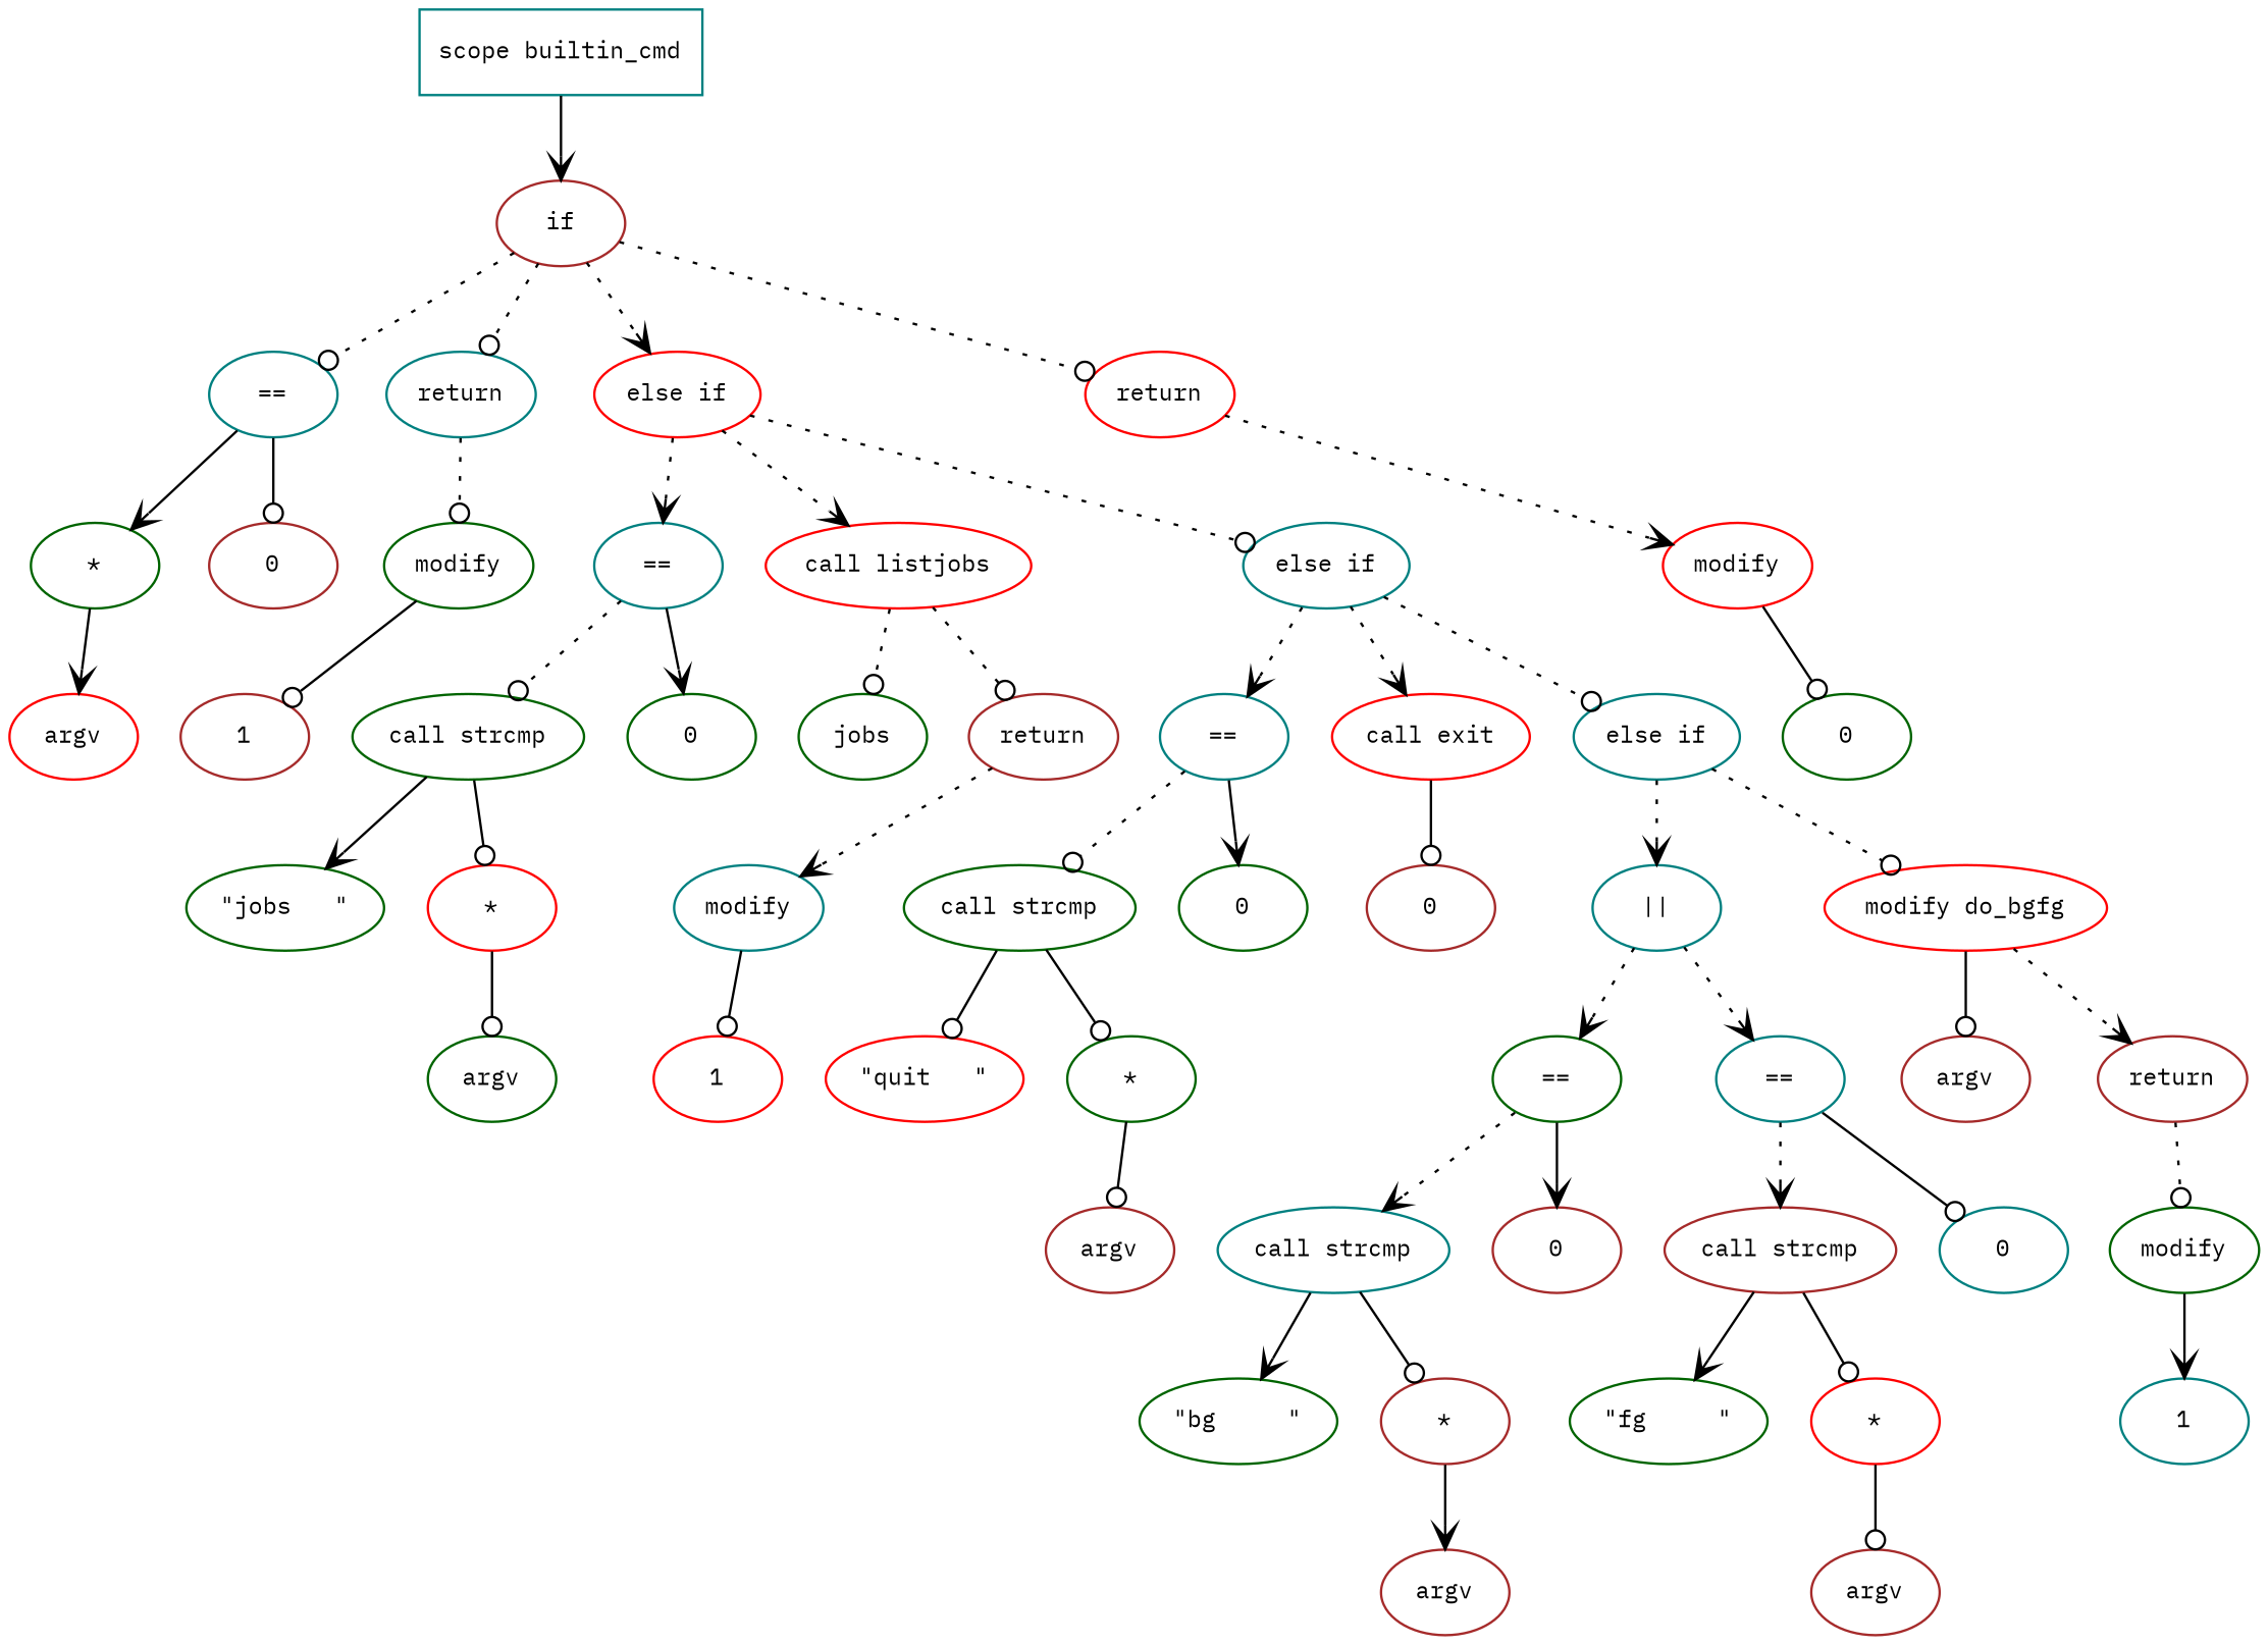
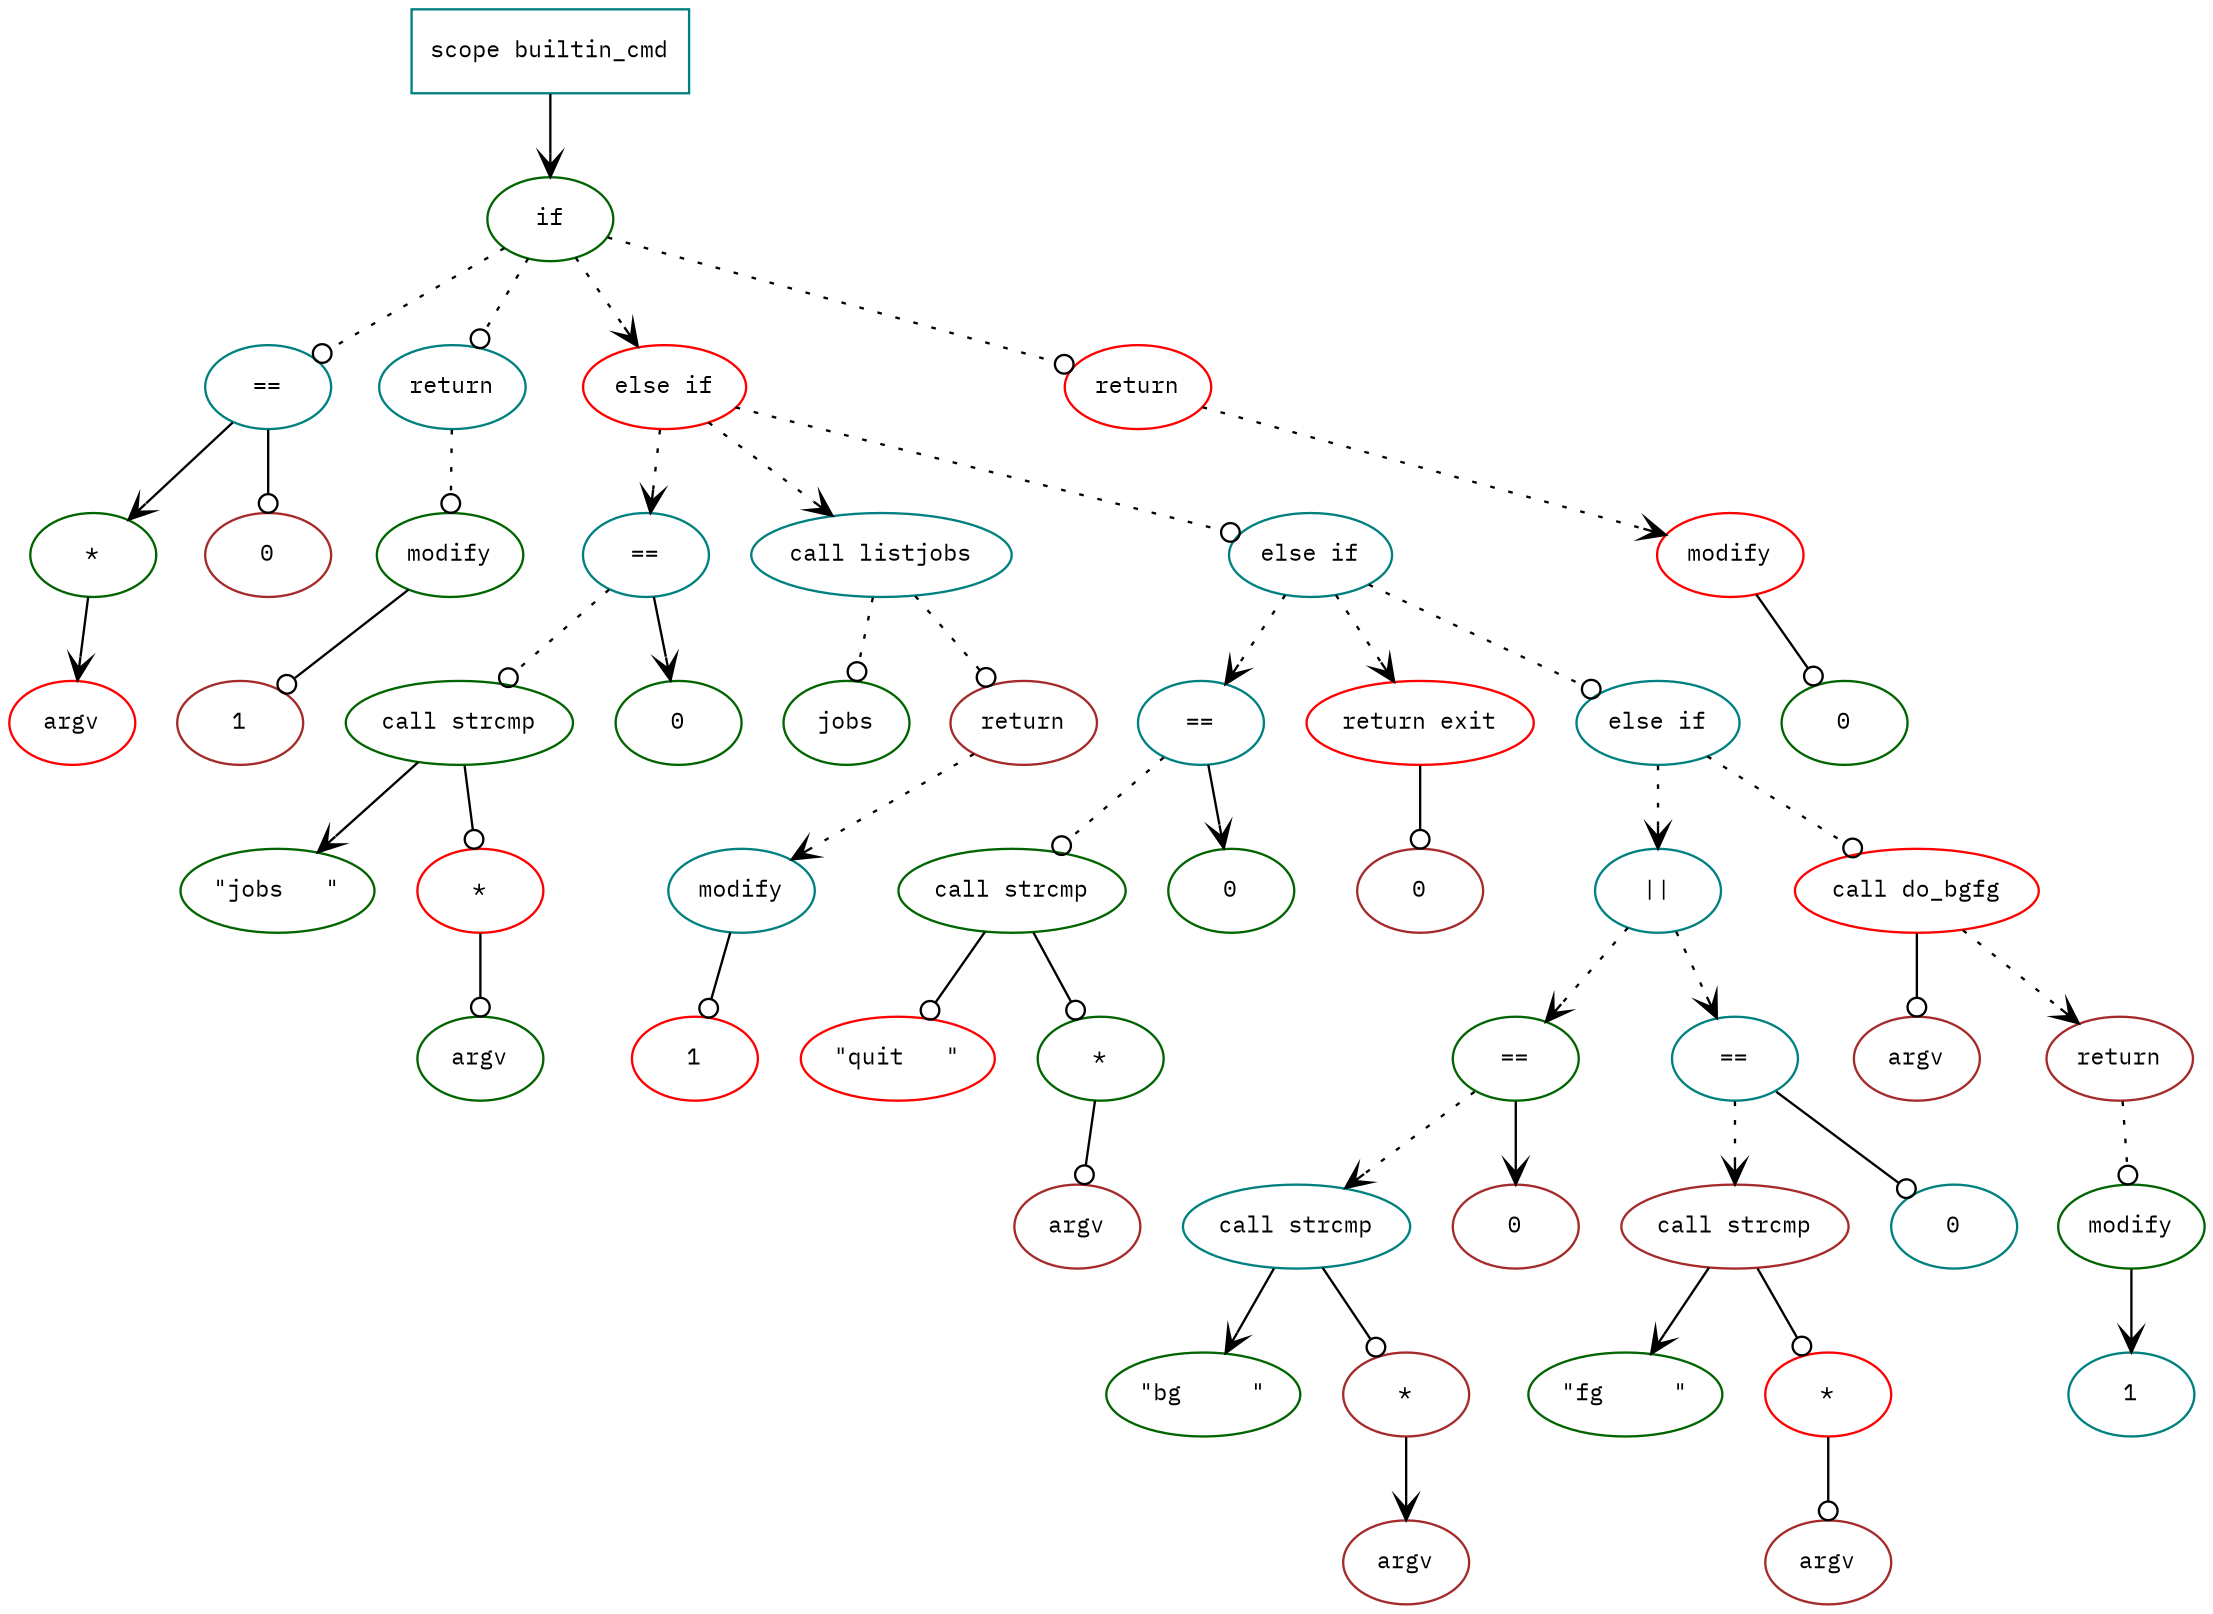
  digraph {
    fontname="IBM Plex Mono"
    fontsize=10
    node [color=darkgreen fontname="IBM Plex Mono" fontsize=10 shape=ellipse]
    edge [arrowhead=odot fontname="IBM Plex Mono" fontsize=10]
    n1 [color=teal label="scope builtin_cmd" shape=box]
-   n2 [color=brown label=if]
+   n2 [label=if]
    n3 [color=teal label="=="]
    n4 [color=teal label=return]
    n5 [color=red label="else if"]
    n6 [color=red label=return]
    n7 [label="*"]
    n8 [color=brown label=0]
    n9 [label=modify]
    n10 [color=teal label="=="]
-   n11 [color=red label="call listjobs"]
+   n11 [color=teal label="call listjobs"]
    n12 [color=teal label="else if"]
    n13 [color=red label=modify]
    n14 [color=red label=argv]
    n15 [color=brown label=1]
    n16 [label="call strcmp"]
    n17 [label=0]
    n18 [label=jobs]
    n19 [color=brown label=return]
    n20 [color=teal label="=="]
-   n21 [color=red label="call exit"]
+   n21 [color=red label="return exit"]
    n22 [color=teal label="else if"]
    n23 [label="\"jobs   \""]
    n24 [color=red label="*"]
    n25 [label=argv]
    n26 [color=teal label=modify]
    n27 [color=red label=1]
    n28 [label="call strcmp"]
    n29 [label=0]
    n30 [color=brown label=0]
    n31 [color=teal label="||"]
-   n32 [color=red label="modify do_bgfg"]
+   n32 [color=red label="call do_bgfg"]
    n33 [color=red label="\"quit   \""]
    n34 [label="*"]
    n35 [color=brown label=argv]
    n36 [label="=="]
    n37 [color=teal label="=="]
    n38 [color=brown label=argv]
    n39 [color=brown label=return]
    n40 [color=teal label="call strcmp"]
    n41 [color=brown label=0]
    n42 [color=brown label="call strcmp"]
    n43 [color=teal label=0]
    n44 [label="\"bg     \""]
    n45 [color=brown label="*"]
    n46 [color=brown label=argv]
    n47 [label="\"fg     \""]
    n48 [color=red label="*"]
    n49 [color=brown label=argv]
    n50 [label=modify]
    n51 [color=teal label=1]
    n52 [label=0]
    n1 -> n2 [arrowhead=vee style=solid]
    n2 -> n3 [style=dotted]
    n2 -> n4 [style=dotted]
    n2 -> n5 [arrowhead=vee style=dotted]
    n2 -> n6 [style=dotted]
    n3 -> n7 [arrowhead=vee]
    n3 -> n8
    n4 -> n9 [style=dotted]
    n5 -> n10 [arrowhead=vee style=dotted]
    n5 -> n11 [arrowhead=vee style=dotted]
    n5 -> n12 [style=dotted]
    n6 -> n13 [arrowhead=vee style=dotted]
    n7 -> n14 [arrowhead=vee]
    n9 -> n15
    n10 -> n16 [style=dotted]
    n10 -> n17 [arrowhead=vee]
    n11 -> n18 [style=dotted]
    n11 -> n19 [style=dotted]
    n12 -> n20 [arrowhead=vee style=dotted]
    n12 -> n21 [arrowhead=vee style=dotted]
    n12 -> n22 [style=dotted]
    n13 -> n52
    n16 -> n23 [arrowhead=vee]
    n16 -> n24
    n19 -> n26 [arrowhead=vee style=dotted]
    n20 -> n28 [style=dotted]
    n20 -> n29 [arrowhead=vee]
    n21 -> n30
    n22 -> n31 [arrowhead=vee style=dotted]
    n22 -> n32 [style=dotted]
    n24 -> n25
    n26 -> n27
    n28 -> n33
    n28 -> n34
    n31 -> n36 [arrowhead=vee style=dotted]
    n31 -> n37 [arrowhead=vee style=dotted]
    n32 -> n38
    n32 -> n39 [arrowhead=vee style=dotted]
    n34 -> n35
    n36 -> n40 [arrowhead=vee style=dotted]
    n36 -> n41 [arrowhead=vee]
    n37 -> n42 [arrowhead=vee style=dotted]
    n37 -> n43
    n39 -> n50 [style=dotted]
    n40 -> n44 [arrowhead=vee]
    n40 -> n45
    n42 -> n47 [arrowhead=vee]
    n42 -> n48
    n45 -> n46 [arrowhead=vee]
    n48 -> n49
    n50 -> n51 [arrowhead=vee]
  }
